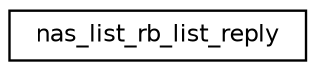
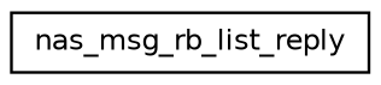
  digraph {
    rankdir=LR
-   n1 [color=black fillcolor=white fontname=Helvetica fontsize=10 height=0.2 label=nas_list_rb_list_reply shape=record style=filled width=0.4]
+   n1 [color=black fillcolor=white fontname=Helvetica fontsize=10 height=0.2 label=nas_msg_rb_list_reply shape=record style=filled width=0.4]
  }
